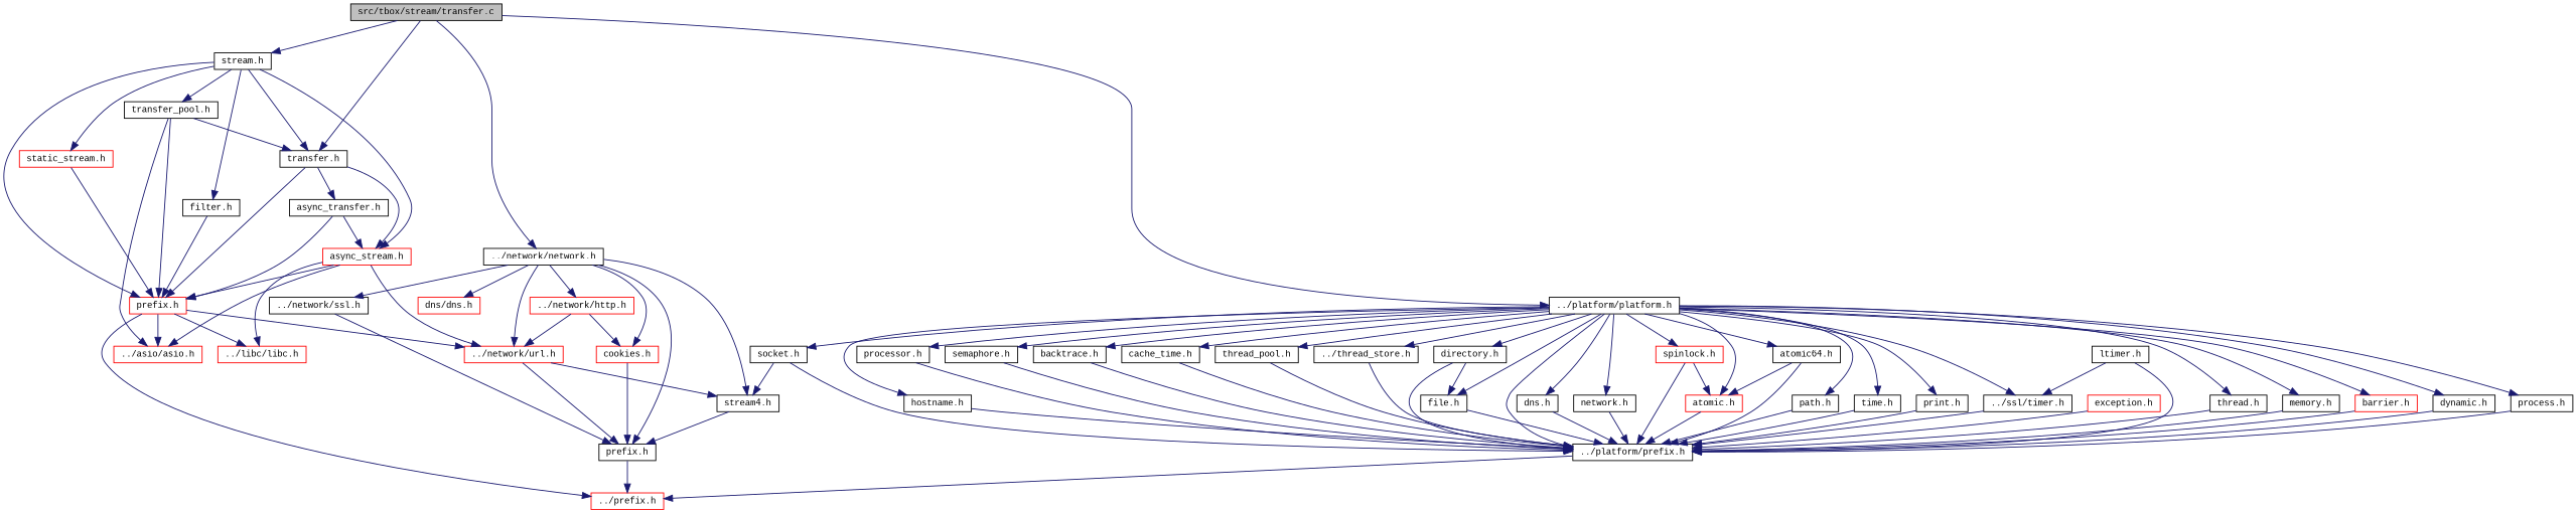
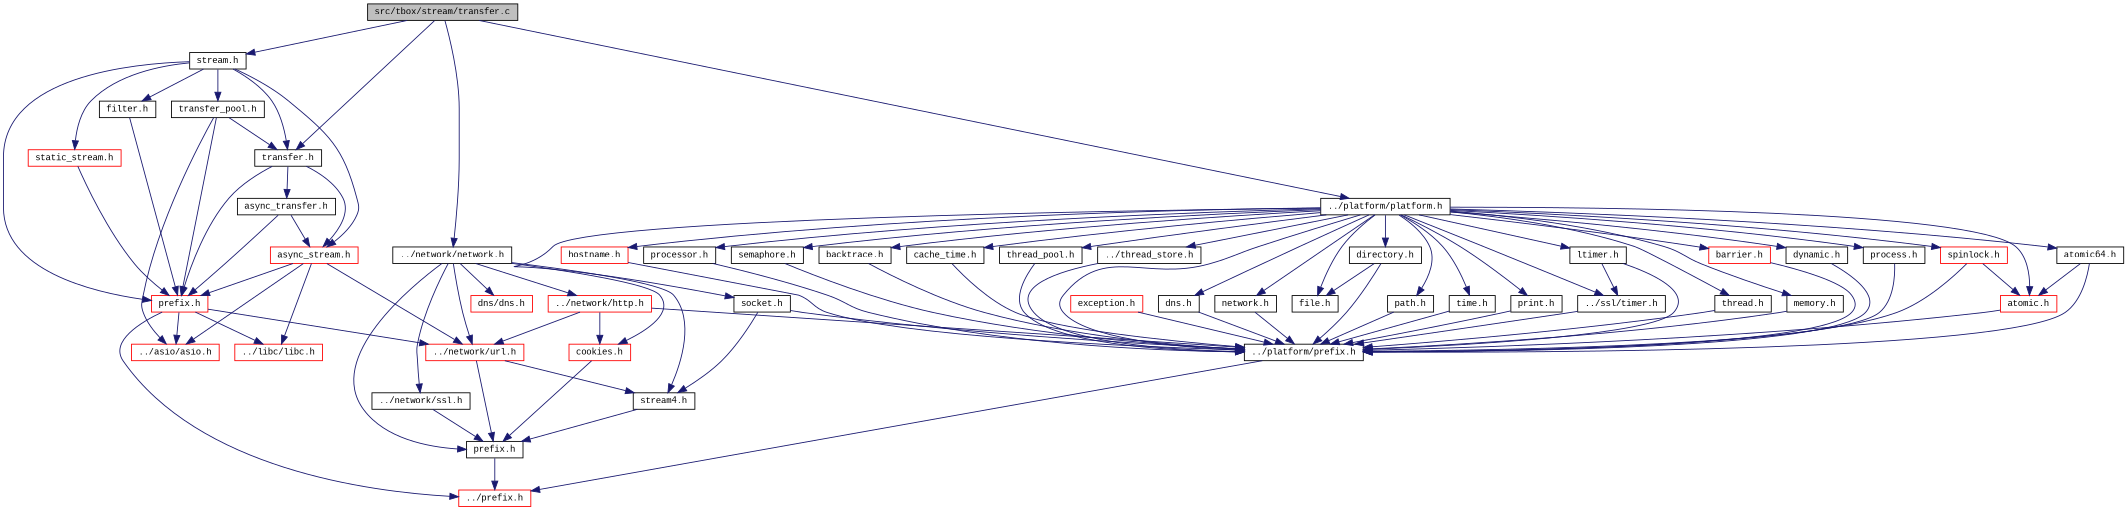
  digraph {
    node [color=black fillcolor=white fontname=CourierNew fontsize=10 shape=record style=filled]
    edge [color=midnightblue fontname=CourierNew fontsize=10 labelfontname=CourierNew labelfontsize=10 style=solid]
    n1 [fillcolor=grey75 fontcolor=black height=0.2 label="src/tbox/stream/transfer.c" width=0.4]
    n2 [height=0.2 label="stream.h" width=0.4]
    n3 [height=0.2 label="transfer.h" width=0.4]
    n4 [height=0.2 label="../network/network.h" width=0.4]
    n5 [height=0.2 label="../platform/platform.h" width=0.4]
    n6 [color=red height=0.2 label="prefix.h" width=0.4]
    n7 [color=red height=0.2 label="async_stream.h" width=0.4]
    n8 [color=red height=0.2 label="static_stream.h" width=0.4]
    n9 [height=0.2 label="transfer_pool.h" width=0.4]
    n10 [height=0.2 label="filter.h" width=0.4]
    n11 [height=0.2 label="async_transfer.h" width=0.4]
    n12 [color=red height=0.2 label="../network/url.h" width=0.4]
    n13 [height=0.2 label="prefix.h" width=0.4]
    n14 [height=0.2 label="stream4.h" width=0.4]
    n15 [height=0.2 label="../network/ssl.h" width=0.4]
    n16 [color=red height=0.2 label="../network/http.h" width=0.4]
    n17 [color=red height=0.2 label="cookies.h" width=0.4]
    n18 [color=red height=0.2 label="dns/dns.h" width=0.4]
    n19 [height=0.2 label="../platform/prefix.h" width=0.4]
    n20 [height=0.2 label="dns.h" width=0.4]
    n21 [height=0.2 label="network.h" width=0.4]
    n22 [height=0.2 label="path.h" width=0.4]
    n23 [height=0.2 label="file.h" width=0.4]
    n24 [height=0.2 label="time.h" width=0.4]
    n25 [height=0.2 label="../ssl/timer.h" width=0.4]
    n26 [height=0.2 label="print.h" width=0.4]
    n27 [height=0.2 label="ltimer.h" width=0.4]
    n28 [height=0.2 label="socket.h" width=0.4]
    n29 [height=0.2 label="thread.h" width=0.4]
    n30 [color=red height=0.2 label="atomic.h" width=0.4]
    n31 [height=0.2 label="memory.h" width=0.4]
    n32 [color=red height=0.2 label="barrier.h" width=0.4]
    n33 [height=0.2 label="dynamic.h" width=0.4]
    n34 [height=0.2 label="process.h" width=0.4]
    n35 [color=red height=0.2 label="spinlock.h" width=0.4]
    n36 [height=0.2 label="atomic64.h" width=0.4]
-   n37 [height=0.2 label="hostname.h" width=0.4]
+   n37 [color=red height=0.2 label="hostname.h" width=0.4]
    n38 [height=0.2 label="processor.h" width=0.4]
    n39 [height=0.2 label="semaphore.h" width=0.4]
    n40 [height=0.2 label="backtrace.h" width=0.4]
    n41 [height=0.2 label="directory.h" width=0.4]
    n42 [height=0.2 label="cache_time.h" width=0.4]
    n43 [height=0.2 label="thread_pool.h" width=0.4]
    n44 [height=0.2 label="../thread_store.h" width=0.4]
    n45 [color=red height=0.2 label="../prefix.h" width=0.4]
    n46 [color=red height=0.2 label="../libc/libc.h" width=0.4]
    n47 [color=red height=0.2 label="../asio/asio.h" width=0.4]
    n48 [color=red height=0.2 label="exception.h" width=0.4]
    n1 -> n2
    n1 -> n3
    n1 -> n4
    n1 -> n5
    n2 -> n3
    n2 -> n6
    n2 -> n7
    n2 -> n8
    n2 -> n9
    n2 -> n10
    n3 -> n6
    n3 -> n7
    n3 -> n11
    n4 -> n12
    n4 -> n13
    n4 -> n14
    n4 -> n15
    n4 -> n16
    n4 -> n17
    n4 -> n18
    n5 -> n19
    n5 -> n20
    n5 -> n21
    n5 -> n22
    n5 -> n23
    n5 -> n24
    n5 -> n25
    n5 -> n26
+   n5 -> n27
    n5 -> n28
    n5 -> n29
    n5 -> n30
    n5 -> n31
    n5 -> n32
    n5 -> n33
    n5 -> n34
    n5 -> n35
    n5 -> n36
    n5 -> n37
    n5 -> n38
    n5 -> n39
    n5 -> n40
    n5 -> n41
    n5 -> n42
    n5 -> n43
    n5 -> n44
    n6 -> n12
    n6 -> n45
    n6 -> n46
    n6 -> n47
    n7 -> n6
    n7 -> n12
    n7 -> n46
    n7 -> n47
    n8 -> n6
    n9 -> n3
    n9 -> n6
    n9 -> n47
    n10 -> n6
    n11 -> n6
    n11 -> n7
    n12 -> n13
    n12 -> n14
    n13 -> n45
    n14 -> n13
    n15 -> n13
    n16 -> n12
    n16 -> n17
    n17 -> n13
    n19 -> n45
    n20 -> n19
    n21 -> n19
    n22 -> n19
-   n23 -> n19
+   n16 -> n19
    n24 -> n19
    n25 -> n19
    n26 -> n19
    n27 -> n19
    n27 -> n25
    n28 -> n14
    n28 -> n19
    n29 -> n19
    n30 -> n19
    n31 -> n19
    n32 -> n19
    n33 -> n19
    n34 -> n19
    n35 -> n19
    n35 -> n30
    n36 -> n19
    n36 -> n30
    n37 -> n19
    n38 -> n19
    n39 -> n19
    n40 -> n19
    n41 -> n19
    n41 -> n23
    n42 -> n19
    n43 -> n19
    n44 -> n19
    n48 -> n19
  }
